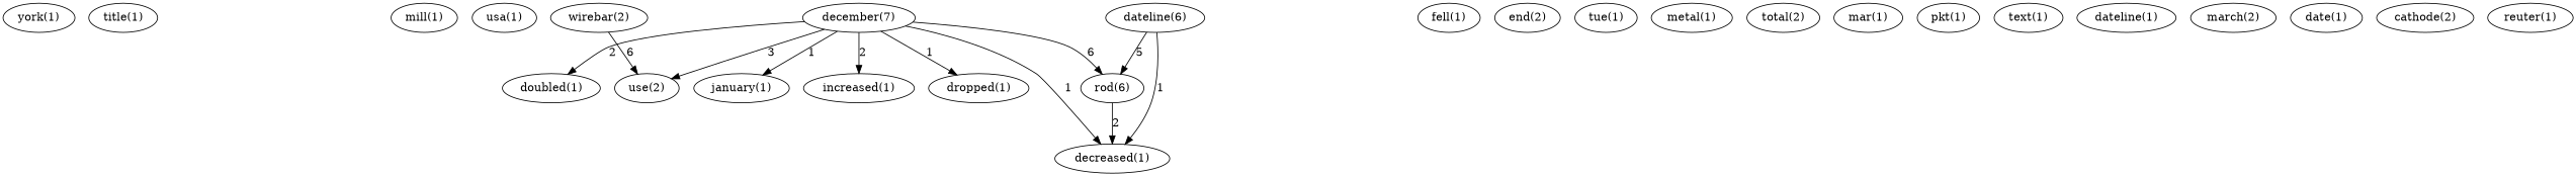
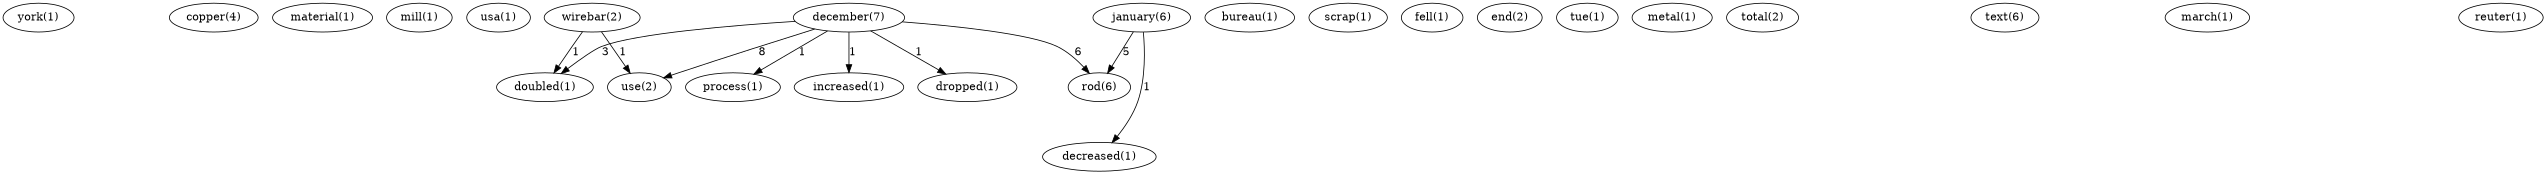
  digraph {
    n1 [label="york(1)"]
-   n2 [label="title(1)"]
+   n3 [label="copper(4)"]
+   n4 [label="material(1)"]
    n5 [label="mill(1)"]
    n6 [label="usa(1)"]
    n7 [label="wirebar(2)"]
    n8 [label="doubled(1)"]
    n9 [label="use(2)"]
+   n10 [label="bureau(1)"]
+   n11 [label="scrap(1)"]
    n12 [label="fell(1)"]
    n13 [label="end(2)"]
    n14 [label="december(7)"]
-   n15 [label="january(1)"]
+   n15 [label="process(1)"]
    n16 [label="increased(1)"]
    n17 [label="dropped(1)"]
    n18 [label="rod(6)"]
    n19 [label="decreased(1)"]
    n20 [label="tue(1)"]
    n21 [label="metal(1)"]
    n22 [label="total(2)"]
-   n23 [label="mar(1)"]
-   n24 [label="pkt(1)"]
-   n25 [label="dateline(6)"]
-   n26 [label="text(1)"]
-   n27 [label="dateline(1)"]
-   n28 [label="march(2)"]
-   n29 [label="date(1)"]
-   n30 [label="cathode(2)"]
+   n25 [label="january(6)"]
+   n26 [label="text(6)"]
+   n28 [label="march(1)"]
    n31 [label="reuter(1)"]
-   n7 -> n9 [label=6]
-   n14 -> n8 [label=2]
-   n14 -> n9 [label=3]
+   n7 -> n8 [label=1]
+   n7 -> n9 [label=1]
+   n14 -> n8 [label=3]
+   n14 -> n9 [label=8]
    n14 -> n15 [label=1]
-   n14 -> n16 [label=2]
+   n14 -> n16 [label=1]
    n14 -> n17 [label=1]
    n14 -> n18 [label=6]
-   n14 -> n19 [label=1]
-   n18 -> n19 [label=2]
    n25 -> n18 [label=5]
    n25 -> n19 [label=1]
  }
